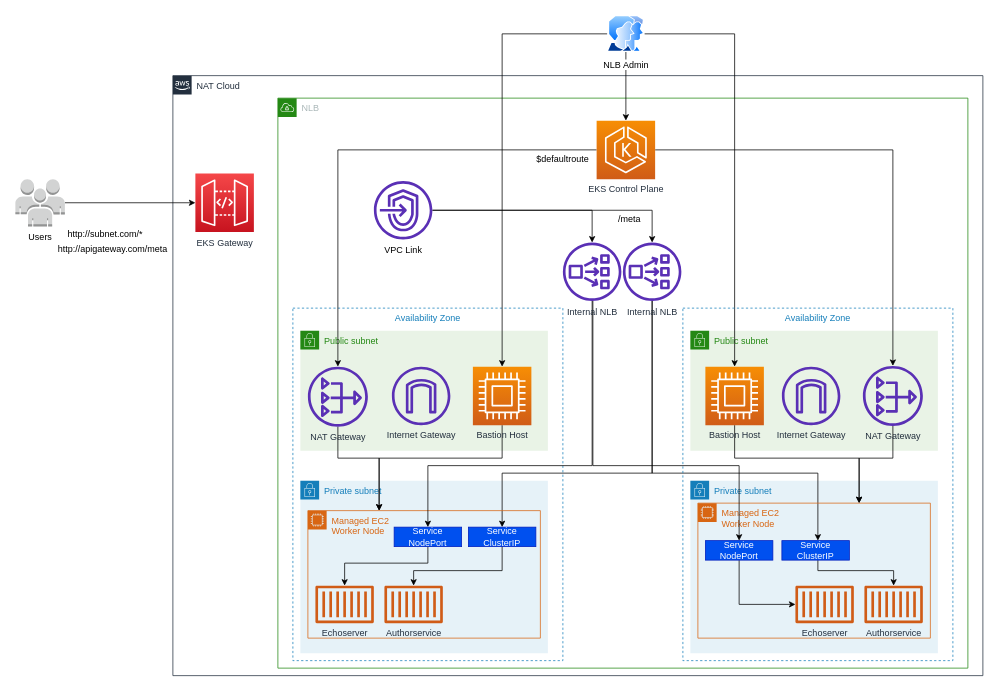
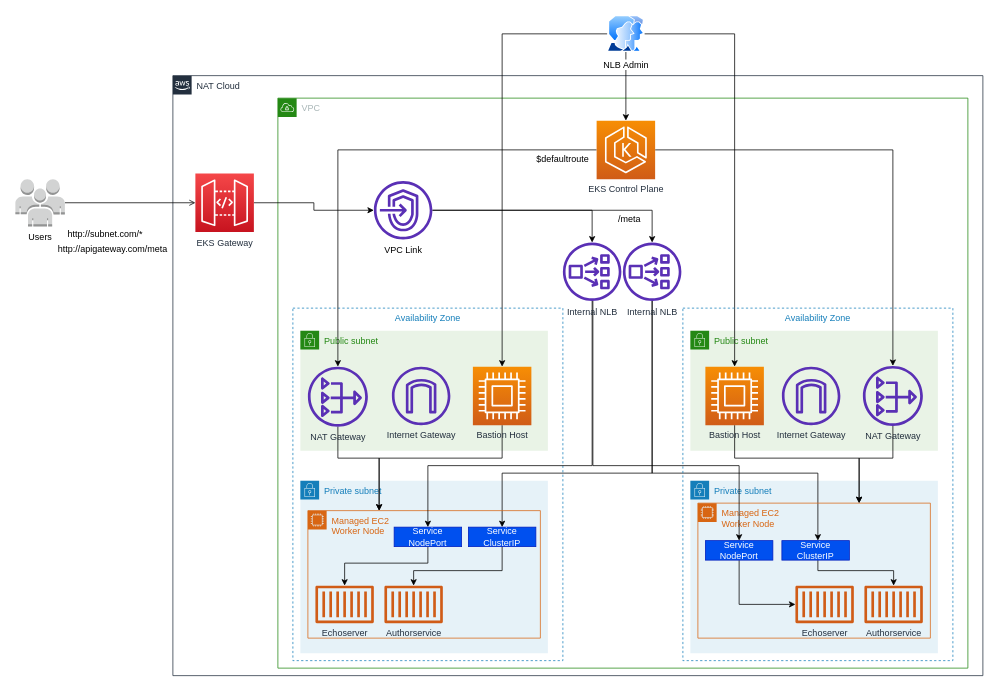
  <mxCell id="0" />
  <mxCell id="1" parent="0" />
  <mxCell id="2" value="Public subnet" style="points=[[0,0],[0.25,0],[0.5,0],[0.75,0],[1,0],[1,0.25],[1,0.5],[1,0.75],[1,1],[0.75,1],[0.5,1],[0.25,1],[0,1],[0,0.75],[0,0.5],[0,0.25]];outlineConnect=0;gradientColor=none;html=1;whiteSpace=wrap;fontSize=12;fontStyle=0;shape=mxgraph.aws4.group;grIcon=mxgraph.aws4.group_security_group;grStroke=0;strokeColor=#248814;fillColor=#E9F3E6;verticalAlign=top;align=left;spacingLeft=30;fontColor=#248814;dashed=0;" parent="1" vertex="1"><mxGeometry x="920" y="440" width="330" height="160" as="geometry" /></mxCell>
  <mxCell id="3" value="Private subnet" style="points=[[0,0],[0.25,0],[0.5,0],[0.75,0],[1,0],[1,0.25],[1,0.5],[1,0.75],[1,1],[0.75,1],[0.5,1],[0.25,1],[0,1],[0,0.75],[0,0.5],[0,0.25]];outlineConnect=0;gradientColor=none;html=1;whiteSpace=wrap;fontSize=12;fontStyle=0;shape=mxgraph.aws4.group;grIcon=mxgraph.aws4.group_security_group;grStroke=0;strokeColor=#147EBA;fillColor=#E6F2F8;verticalAlign=top;align=left;spacingLeft=30;fontColor=#147EBA;dashed=0;" parent="1" vertex="1"><mxGeometry x="920" y="640" width="330" height="230" as="geometry" /></mxCell>
  <mxCell id="4" value="NAT Cloud" style="points=[[0,0],[0.25,0],[0.5,0],[0.75,0],[1,0],[1,0.25],[1,0.5],[1,0.75],[1,1],[0.75,1],[0.5,1],[0.25,1],[0,1],[0,0.75],[0,0.5],[0,0.25]];outlineConnect=0;gradientColor=none;html=1;whiteSpace=wrap;fontSize=12;fontStyle=0;shape=mxgraph.aws4.group;grIcon=mxgraph.aws4.group_aws_cloud_alt;strokeColor=#232F3E;fillColor=none;verticalAlign=top;align=left;spacingLeft=30;fontColor=#232F3E;dashed=0;" parent="1" vertex="1"><mxGeometry x="230" y="100" width="1080" height="800" as="geometry" /></mxCell>
- <mxCell id="5" value="NLB" style="points=[[0,0],[0.25,0],[0.5,0],[0.75,0],[1,0],[1,0.25],[1,0.5],[1,0.75],[1,1],[0.75,1],[0.5,1],[0.25,1],[0,1],[0,0.75],[0,0.5],[0,0.25]];outlineConnect=0;gradientColor=none;html=1;whiteSpace=wrap;fontSize=12;fontStyle=0;shape=mxgraph.aws4.group;grIcon=mxgraph.aws4.group_vpc;strokeColor=#248814;fillColor=none;verticalAlign=top;align=left;spacingLeft=30;fontColor=#AAB7B8;dashed=0;" parent="1" vertex="1"><mxGeometry x="370" y="130" width="920" height="760" as="geometry" /></mxCell>
+ <mxCell id="5" value="VPC" style="points=[[0,0],[0.25,0],[0.5,0],[0.75,0],[1,0],[1,0.25],[1,0.5],[1,0.75],[1,1],[0.75,1],[0.5,1],[0.25,1],[0,1],[0,0.75],[0,0.5],[0,0.25]];outlineConnect=0;gradientColor=none;html=1;whiteSpace=wrap;fontSize=12;fontStyle=0;shape=mxgraph.aws4.group;grIcon=mxgraph.aws4.group_vpc;strokeColor=#248814;fillColor=none;verticalAlign=top;align=left;spacingLeft=30;fontColor=#AAB7B8;dashed=0;" parent="1" vertex="1"><mxGeometry x="370" y="130" width="920" height="760" as="geometry" /></mxCell>
  <mxCell id="6" value="Availability Zone" style="fillColor=none;strokeColor=#147EBA;dashed=1;verticalAlign=top;fontStyle=0;fontColor=#147EBA;" parent="1" vertex="1"><mxGeometry x="390" y="410" width="360" height="470" as="geometry" /></mxCell>
  <mxCell id="7" value="Public subnet" style="points=[[0,0],[0.25,0],[0.5,0],[0.75,0],[1,0],[1,0.25],[1,0.5],[1,0.75],[1,1],[0.75,1],[0.5,1],[0.25,1],[0,1],[0,0.75],[0,0.5],[0,0.25]];outlineConnect=0;gradientColor=none;html=1;whiteSpace=wrap;fontSize=12;fontStyle=0;shape=mxgraph.aws4.group;grIcon=mxgraph.aws4.group_security_group;grStroke=0;strokeColor=#248814;fillColor=#E9F3E6;verticalAlign=top;align=left;spacingLeft=30;fontColor=#248814;dashed=0;" parent="1" vertex="1"><mxGeometry x="400" y="440" width="330" height="160" as="geometry" /></mxCell>
  <mxCell id="8" value="Private subnet" style="points=[[0,0],[0.25,0],[0.5,0],[0.75,0],[1,0],[1,0.25],[1,0.5],[1,0.75],[1,1],[0.75,1],[0.5,1],[0.25,1],[0,1],[0,0.75],[0,0.5],[0,0.25]];outlineConnect=0;gradientColor=none;html=1;whiteSpace=wrap;fontSize=12;fontStyle=0;shape=mxgraph.aws4.group;grIcon=mxgraph.aws4.group_security_group;grStroke=0;strokeColor=#147EBA;fillColor=#E6F2F8;verticalAlign=top;align=left;spacingLeft=30;fontColor=#147EBA;dashed=0;" parent="1" vertex="1"><mxGeometry x="400" y="640" width="330" height="230" as="geometry" /></mxCell>
  <mxCell id="9" style="edgeStyle=orthogonalEdgeStyle;rounded=0;orthogonalLoop=1;jettySize=auto;html=1;" parent="1" source="11" target="13" edge="1"><mxGeometry relative="1" as="geometry" /></mxCell>
  <mxCell id="10" style="edgeStyle=orthogonalEdgeStyle;rounded=0;orthogonalLoop=1;jettySize=auto;html=1;" parent="1" source="11" target="37" edge="1"><mxGeometry relative="1" as="geometry" /></mxCell>
  <mxCell id="11" value="EKS Control Plane" style="outlineConnect=0;fontColor=#232F3E;gradientColor=#F78E04;gradientDirection=north;fillColor=#D05C17;strokeColor=#ffffff;dashed=0;verticalLabelPosition=bottom;verticalAlign=top;align=center;html=1;fontSize=12;fontStyle=0;aspect=fixed;shape=mxgraph.aws4.resourceIcon;resIcon=mxgraph.aws4.eks;" parent="1" vertex="1"><mxGeometry x="795" y="160" width="78" height="78" as="geometry" /></mxCell>
  <mxCell id="12" style="edgeStyle=orthogonalEdgeStyle;rounded=0;orthogonalLoop=1;jettySize=auto;html=1;" parent="1" source="13" target="17" edge="1"><mxGeometry relative="1" as="geometry"><Array as="points"><mxPoint x="450" y="610" /><mxPoint x="505" y="610" /></Array></mxGeometry></mxCell>
  <mxCell id="13" value="NAT Gateway" style="outlineConnect=0;fontColor=#232F3E;gradientColor=none;fillColor=#5A30B5;strokeColor=none;dashed=0;verticalLabelPosition=bottom;verticalAlign=top;align=center;html=1;fontSize=12;fontStyle=0;aspect=fixed;pointerEvents=1;shape=mxgraph.aws4.nat_gateway;" parent="1" vertex="1"><mxGeometry x="410" y="488" width="80" height="80" as="geometry" /></mxCell>
  <mxCell id="14" style="edgeStyle=orthogonalEdgeStyle;rounded=0;orthogonalLoop=1;jettySize=auto;html=1;" parent="1" source="16" target="24" edge="1"><mxGeometry relative="1" as="geometry"><Array as="points"><mxPoint x="869" y="630" /><mxPoint x="669" y="630" /></Array></mxGeometry></mxCell>
  <mxCell id="15" style="edgeStyle=orthogonalEdgeStyle;rounded=0;orthogonalLoop=1;jettySize=auto;html=1;" parent="1" source="16" target="45" edge="1"><mxGeometry relative="1" as="geometry"><Array as="points"><mxPoint x="869" y="630" /><mxPoint x="1090" y="630" /></Array></mxGeometry></mxCell>
  <mxCell id="16" value="Internal NLB" style="outlineConnect=0;fontColor=#232F3E;gradientColor=none;fillColor=#5A30B5;strokeColor=none;dashed=0;verticalLabelPosition=bottom;verticalAlign=top;align=center;html=1;fontSize=12;fontStyle=0;aspect=fixed;pointerEvents=1;shape=mxgraph.aws4.network_load_balancer;" parent="1" vertex="1"><mxGeometry x="830" y="322.5" width="78" height="78" as="geometry" /></mxCell>
  <mxCell id="17" value="Managed EC2 &lt;br&gt;Worker Node" style="points=[[0,0],[0.25,0],[0.5,0],[0.75,0],[1,0],[1,0.25],[1,0.5],[1,0.75],[1,1],[0.75,1],[0.5,1],[0.25,1],[0,1],[0,0.75],[0,0.5],[0,0.25]];outlineConnect=0;gradientColor=none;html=1;whiteSpace=wrap;fontSize=12;fontStyle=0;shape=mxgraph.aws4.group;grIcon=mxgraph.aws4.group_ec2_instance_contents;strokeColor=#D86613;fillColor=none;verticalAlign=top;align=left;spacingLeft=30;fontColor=#D86613;dashed=0;" parent="1" vertex="1"><mxGeometry x="410" y="680" width="310" height="170" as="geometry" /></mxCell>
  <mxCell id="18" value="Echoserver" style="outlineConnect=0;fontColor=#232F3E;gradientColor=none;fillColor=#D05C17;strokeColor=none;dashed=0;verticalLabelPosition=bottom;verticalAlign=top;align=center;html=1;fontSize=12;fontStyle=0;aspect=fixed;pointerEvents=1;shape=mxgraph.aws4.container_1;" parent="1" vertex="1"><mxGeometry x="420" y="780" width="78" height="50" as="geometry" /></mxCell>
  <mxCell id="19" value="Authorservice" style="outlineConnect=0;fontColor=#232F3E;gradientColor=none;fillColor=#D05C17;strokeColor=none;dashed=0;verticalLabelPosition=bottom;verticalAlign=top;align=center;html=1;fontSize=12;fontStyle=0;aspect=fixed;pointerEvents=1;shape=mxgraph.aws4.container_1;" parent="1" vertex="1"><mxGeometry x="512" y="780" width="78" height="50" as="geometry" /></mxCell>
  <mxCell id="20" value="Internet Gateway" style="outlineConnect=0;fontColor=#232F3E;gradientColor=none;fillColor=#5A30B5;strokeColor=none;dashed=0;verticalLabelPosition=bottom;verticalAlign=top;align=center;html=1;fontSize=12;fontStyle=0;aspect=fixed;pointerEvents=1;shape=mxgraph.aws4.internet_gateway;" parent="1" vertex="1"><mxGeometry x="522" y="488" width="78" height="78" as="geometry" /></mxCell>
  <mxCell id="21" style="edgeStyle=orthogonalEdgeStyle;rounded=0;orthogonalLoop=1;jettySize=auto;html=1;" parent="1" source="22" target="18" edge="1"><mxGeometry relative="1" as="geometry"><Array as="points"><mxPoint x="570" y="750" /><mxPoint x="459" y="750" /></Array></mxGeometry></mxCell>
  <mxCell id="22" value="Service NodePort" style="rounded=0;whiteSpace=wrap;html=1;fillColor=#0050ef;strokeColor=#001DBC;fontColor=#ffffff;" parent="1" vertex="1"><mxGeometry x="525" y="702" width="90" height="26" as="geometry" /></mxCell>
  <mxCell id="23" style="edgeStyle=orthogonalEdgeStyle;rounded=0;orthogonalLoop=1;jettySize=auto;html=1;" parent="1" source="24" target="19" edge="1"><mxGeometry relative="1" as="geometry"><Array as="points"><mxPoint x="669" y="760" /><mxPoint x="551" y="760" /></Array></mxGeometry></mxCell>
  <mxCell id="24" value="Service ClusterIP" style="rounded=0;whiteSpace=wrap;html=1;fillColor=#0050ef;strokeColor=#001DBC;fontColor=#ffffff;" parent="1" vertex="1"><mxGeometry x="624" y="702" width="90" height="26" as="geometry" /></mxCell>
  <mxCell id="25" style="edgeStyle=orthogonalEdgeStyle;rounded=0;orthogonalLoop=1;jettySize=auto;html=1;" parent="1" source="55" target="50" edge="1"><mxGeometry relative="1" as="geometry"><mxPoint x="610" y="270" as="sourcePoint" /></mxGeometry></mxCell>
  <mxCell id="26" style="edgeStyle=orthogonalEdgeStyle;rounded=0;orthogonalLoop=1;jettySize=auto;html=1;" parent="1" source="55" target="16" edge="1"><mxGeometry relative="1" as="geometry" /></mxCell>
- <mxCell id="27" style="edgeStyle=orthogonalEdgeStyle;rounded=0;orthogonalLoop=1;jettySize=auto;html=1;" parent="1" source="28" target="52" edge="1"><mxGeometry relative="1" as="geometry" /></mxCell>
+ <mxCell id="27" style="edgeStyle=orthogonalEdgeStyle;rounded=0;orthogonalLoop=1;jettySize=auto;html=1;endArrow=open;" parent="1" source="28" target="52" edge="1"><mxGeometry relative="1" as="geometry" /></mxCell>
  <mxCell id="28" value="Users" style="outlineConnect=0;dashed=0;verticalLabelPosition=bottom;verticalAlign=top;align=center;html=1;shape=mxgraph.aws3.users;fillColor=#D2D3D3;gradientColor=none;" parent="1" vertex="1"><mxGeometry x="20" y="238" width="66" height="63" as="geometry" /></mxCell>
  <mxCell id="29" style="edgeStyle=orthogonalEdgeStyle;rounded=0;orthogonalLoop=1;jettySize=auto;html=1;" parent="1" source="32" target="11" edge="1"><mxGeometry relative="1" as="geometry" /></mxCell>
  <mxCell id="30" style="edgeStyle=orthogonalEdgeStyle;rounded=0;orthogonalLoop=1;jettySize=auto;html=1;" parent="1" source="32" target="34" edge="1"><mxGeometry relative="1" as="geometry" /></mxCell>
  <mxCell id="31" style="edgeStyle=orthogonalEdgeStyle;rounded=0;orthogonalLoop=1;jettySize=auto;html=1;" parent="1" source="32" target="47" edge="1"><mxGeometry relative="1" as="geometry" /></mxCell>
  <mxCell id="32" value="NLB Admin" style="aspect=fixed;perimeter=ellipsePerimeter;html=1;align=center;shadow=0;dashed=0;spacingTop=3;image;image=img/lib/active_directory/user_accounts.svg;" parent="1" vertex="1"><mxGeometry x="809" y="20" width="50" height="48.5" as="geometry" /></mxCell>
  <mxCell id="33" style="edgeStyle=orthogonalEdgeStyle;rounded=0;orthogonalLoop=1;jettySize=auto;html=1;" parent="1" source="34" target="17" edge="1"><mxGeometry relative="1" as="geometry"><Array as="points"><mxPoint x="669" y="610" /><mxPoint x="505" y="610" /></Array></mxGeometry></mxCell>
  <mxCell id="34" value="Bastion Host" style="outlineConnect=0;fontColor=#232F3E;gradientColor=#F78E04;gradientDirection=north;fillColor=#D05C17;strokeColor=#ffffff;dashed=0;verticalLabelPosition=bottom;verticalAlign=top;align=center;html=1;fontSize=12;fontStyle=0;aspect=fixed;shape=mxgraph.aws4.resourceIcon;resIcon=mxgraph.aws4.compute;" parent="1" vertex="1"><mxGeometry x="630" y="488" width="78" height="78" as="geometry" /></mxCell>
  <mxCell id="35" value="Availability Zone" style="fillColor=none;strokeColor=#147EBA;dashed=1;verticalAlign=top;fontStyle=0;fontColor=#147EBA;" parent="1" vertex="1"><mxGeometry x="910" y="410" width="360" height="470" as="geometry" /></mxCell>
  <mxCell id="36" style="edgeStyle=orthogonalEdgeStyle;rounded=0;orthogonalLoop=1;jettySize=auto;html=1;" parent="1" source="37" target="38" edge="1"><mxGeometry relative="1" as="geometry"><Array as="points"><mxPoint x="1190" y="610" /><mxPoint x="1145" y="610" /></Array></mxGeometry></mxCell>
  <mxCell id="37" value="NAT Gateway" style="outlineConnect=0;fontColor=#232F3E;gradientColor=none;fillColor=#5A30B5;strokeColor=none;dashed=0;verticalLabelPosition=bottom;verticalAlign=top;align=center;html=1;fontSize=12;fontStyle=0;aspect=fixed;pointerEvents=1;shape=mxgraph.aws4.nat_gateway;" parent="1" vertex="1"><mxGeometry x="1150" y="487" width="80" height="80" as="geometry" /></mxCell>
  <mxCell id="38" value="Managed EC2 &lt;br&gt;Worker Node" style="points=[[0,0],[0.25,0],[0.5,0],[0.75,0],[1,0],[1,0.25],[1,0.5],[1,0.75],[1,1],[0.75,1],[0.5,1],[0.25,1],[0,1],[0,0.75],[0,0.5],[0,0.25]];outlineConnect=0;gradientColor=none;html=1;whiteSpace=wrap;fontSize=12;fontStyle=0;shape=mxgraph.aws4.group;grIcon=mxgraph.aws4.group_ec2_instance_contents;strokeColor=#D86613;fillColor=none;verticalAlign=top;align=left;spacingLeft=30;fontColor=#D86613;dashed=0;" parent="1" vertex="1"><mxGeometry x="930" y="670" width="310" height="180" as="geometry" /></mxCell>
  <mxCell id="39" value="Echoserver" style="outlineConnect=0;fontColor=#232F3E;gradientColor=none;fillColor=#D05C17;strokeColor=none;dashed=0;verticalLabelPosition=bottom;verticalAlign=top;align=center;html=1;fontSize=12;fontStyle=0;aspect=fixed;pointerEvents=1;shape=mxgraph.aws4.container_1;" parent="1" vertex="1"><mxGeometry x="1060" y="780" width="78" height="50" as="geometry" /></mxCell>
  <mxCell id="40" value="Authorservice" style="outlineConnect=0;fontColor=#232F3E;gradientColor=none;fillColor=#D05C17;strokeColor=none;dashed=0;verticalLabelPosition=bottom;verticalAlign=top;align=center;html=1;fontSize=12;fontStyle=0;aspect=fixed;pointerEvents=1;shape=mxgraph.aws4.container_1;" parent="1" vertex="1"><mxGeometry x="1152" y="780" width="78" height="50" as="geometry" /></mxCell>
  <mxCell id="41" value="Internet Gateway" style="outlineConnect=0;fontColor=#232F3E;gradientColor=none;fillColor=#5A30B5;strokeColor=none;dashed=0;verticalLabelPosition=bottom;verticalAlign=top;align=center;html=1;fontSize=12;fontStyle=0;aspect=fixed;pointerEvents=1;shape=mxgraph.aws4.internet_gateway;" parent="1" vertex="1"><mxGeometry x="1042" y="488" width="78" height="78" as="geometry" /></mxCell>
  <mxCell id="42" style="edgeStyle=orthogonalEdgeStyle;rounded=0;orthogonalLoop=1;jettySize=auto;html=1;" parent="1" source="43" target="39" edge="1"><mxGeometry relative="1" as="geometry"><Array as="points"><mxPoint x="985" y="805" /></Array></mxGeometry></mxCell>
  <mxCell id="43" value="Service NodePort" style="rounded=0;whiteSpace=wrap;html=1;fillColor=#0050ef;strokeColor=#001DBC;fontColor=#ffffff;" parent="1" vertex="1"><mxGeometry x="940" y="720" width="90" height="26" as="geometry" /></mxCell>
  <mxCell id="44" style="edgeStyle=orthogonalEdgeStyle;rounded=0;orthogonalLoop=1;jettySize=auto;html=1;" parent="1" source="45" target="40" edge="1"><mxGeometry relative="1" as="geometry"><Array as="points"><mxPoint x="1090" y="760" /><mxPoint x="1191" y="760" /></Array></mxGeometry></mxCell>
  <mxCell id="45" value="Service ClusterIP" style="rounded=0;whiteSpace=wrap;html=1;fillColor=#0050ef;strokeColor=#001DBC;fontColor=#ffffff;" parent="1" vertex="1"><mxGeometry x="1042" y="720" width="90" height="26" as="geometry" /></mxCell>
  <mxCell id="46" style="edgeStyle=orthogonalEdgeStyle;rounded=0;orthogonalLoop=1;jettySize=auto;html=1;" parent="1" source="47" target="38" edge="1"><mxGeometry relative="1" as="geometry"><Array as="points"><mxPoint x="979" y="610" /><mxPoint x="1145" y="610" /></Array></mxGeometry></mxCell>
  <mxCell id="47" value="Bastion Host" style="outlineConnect=0;fontColor=#232F3E;gradientColor=#F78E04;gradientDirection=north;fillColor=#D05C17;strokeColor=#ffffff;dashed=0;verticalLabelPosition=bottom;verticalAlign=top;align=center;html=1;fontSize=12;fontStyle=0;aspect=fixed;shape=mxgraph.aws4.resourceIcon;resIcon=mxgraph.aws4.compute;" parent="1" vertex="1"><mxGeometry x="940" y="488" width="78" height="78" as="geometry" /></mxCell>
  <mxCell id="48" style="edgeStyle=orthogonalEdgeStyle;rounded=0;orthogonalLoop=1;jettySize=auto;html=1;entryX=0.5;entryY=0;entryDx=0;entryDy=0;" parent="1" source="50" target="22" edge="1"><mxGeometry relative="1" as="geometry"><Array as="points"><mxPoint x="789" y="620" /><mxPoint x="570" y="620" /></Array></mxGeometry></mxCell>
  <mxCell id="49" style="edgeStyle=orthogonalEdgeStyle;rounded=0;orthogonalLoop=1;jettySize=auto;html=1;" parent="1" source="50" target="43" edge="1"><mxGeometry relative="1" as="geometry"><Array as="points"><mxPoint x="790" y="620" /><mxPoint x="985" y="620" /></Array></mxGeometry></mxCell>
  <mxCell id="50" value="Internal NLB" style="outlineConnect=0;fontColor=#232F3E;gradientColor=none;fillColor=#5A30B5;strokeColor=none;dashed=0;verticalLabelPosition=bottom;verticalAlign=top;align=center;html=1;fontSize=12;fontStyle=0;aspect=fixed;pointerEvents=1;shape=mxgraph.aws4.network_load_balancer;" parent="1" vertex="1"><mxGeometry x="750" y="322.5" width="78" height="78" as="geometry" /></mxCell>
+ <mxCell id="51" style="edgeStyle=orthogonalEdgeStyle;rounded=0;orthogonalLoop=1;jettySize=auto;html=1;" edge="1" parent="1" source="52" target="55"><mxGeometry relative="1" as="geometry" /></mxCell>
  <mxCell id="52" value="EKS Gateway" style="outlineConnect=0;fontColor=#232F3E;gradientColor=#F54749;gradientDirection=north;fillColor=#C7131F;strokeColor=#ffffff;dashed=0;verticalLabelPosition=bottom;verticalAlign=top;align=center;html=1;fontSize=12;fontStyle=0;aspect=fixed;shape=mxgraph.aws4.resourceIcon;resIcon=mxgraph.aws4.api_gateway;" parent="1" vertex="1"><mxGeometry x="260" y="230.5" width="78" height="78" as="geometry" /></mxCell>
  <mxCell id="53" value="$defaultroute" style="text;html=1;strokeColor=none;fillColor=none;align=center;verticalAlign=middle;whiteSpace=wrap;rounded=0;" parent="1" vertex="1"><mxGeometry x="730" y="201" width="40" height="20" as="geometry" /></mxCell>
  <mxCell id="54" value="/meta" style="text;html=1;strokeColor=none;fillColor=none;align=center;verticalAlign=middle;whiteSpace=wrap;rounded=0;" parent="1" vertex="1"><mxGeometry x="819" y="281" width="40" height="20" as="geometry" /></mxCell>
  <mxCell id="55" value="&lt;span style=&quot;color: rgb(0 , 0 , 0)&quot;&gt;VPC Link&lt;/span&gt;" style="outlineConnect=0;fontColor=#232F3E;gradientColor=none;fillColor=#5A30B5;strokeColor=none;dashed=0;verticalLabelPosition=bottom;verticalAlign=top;align=center;html=1;fontSize=12;fontStyle=0;aspect=fixed;pointerEvents=1;shape=mxgraph.aws4.endpoints;" vertex="1" parent="1"><mxGeometry x="498" y="240.5" width="78" height="78" as="geometry" /></mxCell>
  <mxCell id="56" value="http://subnet.com/*" style="text;html=1;strokeColor=none;fillColor=none;align=center;verticalAlign=middle;whiteSpace=wrap;rounded=0;" vertex="1" parent="1"><mxGeometry x="120" y="301" width="40" height="20" as="geometry" /></mxCell>
  <mxCell id="57" value="http://apigateway.com/meta" style="text;html=1;strokeColor=none;fillColor=none;align=center;verticalAlign=middle;whiteSpace=wrap;rounded=0;" vertex="1" parent="1"><mxGeometry x="130" y="322.5" width="40" height="18.5" as="geometry" /></mxCell>
